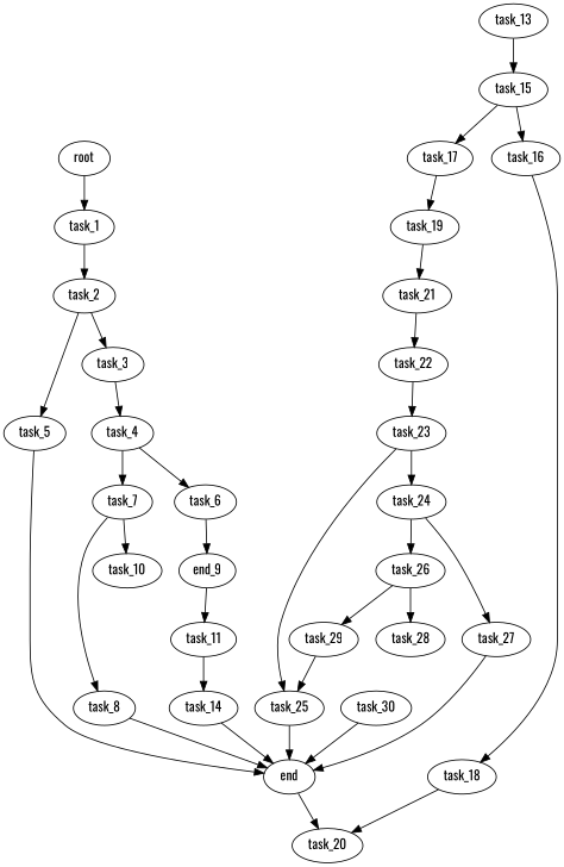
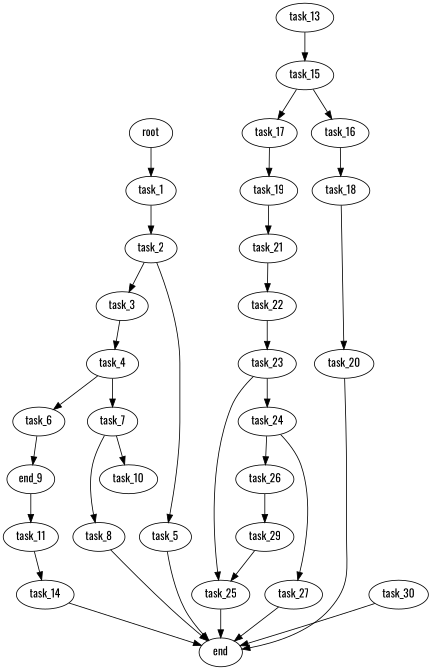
  digraph {
    fontname=Oswald
    node [fontname=Oswald]
    edge [fontname=Oswald]
    root
    task_1
    task_2
    task_3
    task_5
    task_4
    end
    task_6
    task_7
    n10 [label=end_9]
    task_8
    task_10
    task_11
    task_14
    task_13
    task_15
    task_16
    task_17
    task_18
    task_19
    task_20
    task_21
    task_22
    task_23
    task_24
    task_25
    task_26
    task_27
-   task_28
    task_29
    task_30
    root -> task_1
    task_1 -> task_2
    task_2 -> task_3
    task_2 -> task_5
    task_3 -> task_4
    task_5 -> end
    task_4 -> task_6
    task_4 -> task_7
    task_6 -> n10
    task_7 -> task_8
    task_7 -> task_10
    n10 -> task_11
    task_8 -> end
    task_11 -> task_14
    task_14 -> end
    task_13 -> task_15
    task_15 -> task_16
    task_15 -> task_17
    task_16 -> task_18
    task_17 -> task_19
    task_18 -> task_20
    task_19 -> task_21
-   end -> task_20
+   task_20 -> end
    task_21 -> task_22
    task_22 -> task_23
    task_23 -> task_24
    task_23 -> task_25
    task_24 -> task_26
    task_24 -> task_27
    task_25 -> end
-   task_26 -> task_28
    task_26 -> task_29
    task_27 -> end
    task_29 -> task_25
    task_30 -> end
  }
